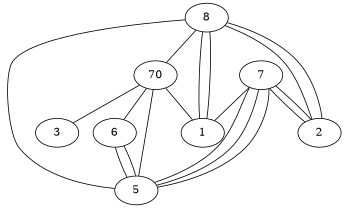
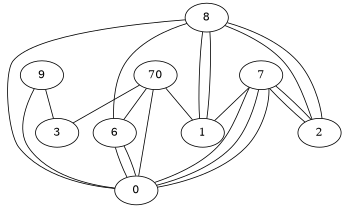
  graph {
    6
-   0 [label=5]
+   0
    7
    1
    2
    8
+   9
    3
    n9 [label=70]
    6 -- 0
    6 -- 0
    7 -- 0
    7 -- 0
    7 -- 0
    7 -- 1
    7 -- 2
    7 -- 2
-   8 -- n9
+   8 -- 6
    8 -- 0
    8 -- 1
    8 -- 1
    8 -- 2
    8 -- 2
+   9 -- 0
+   9 -- 3
    n9 -- 6
    n9 -- 0
    n9 -- 1
    n9 -- 3
  }
